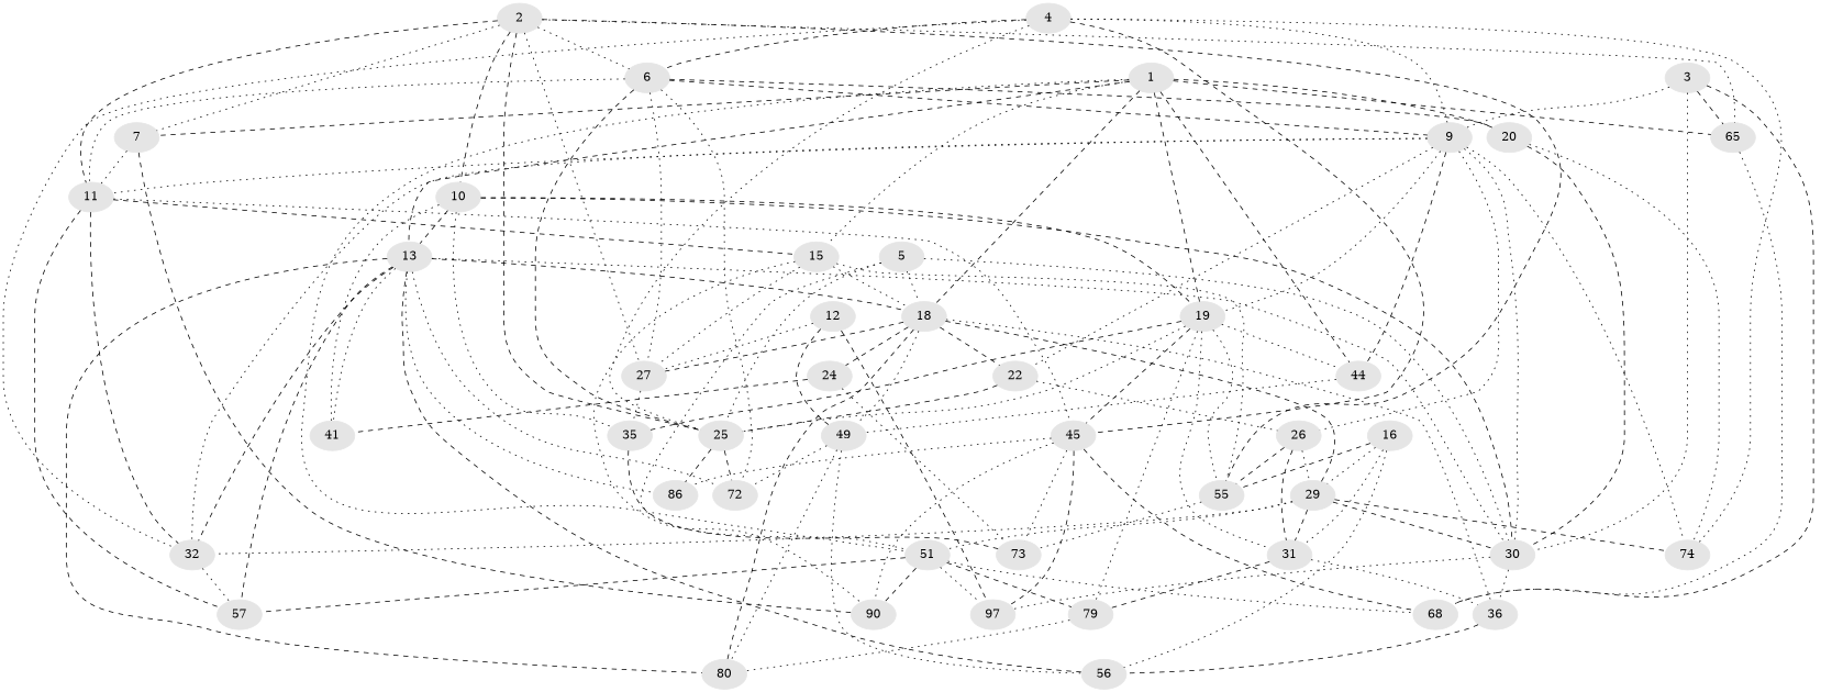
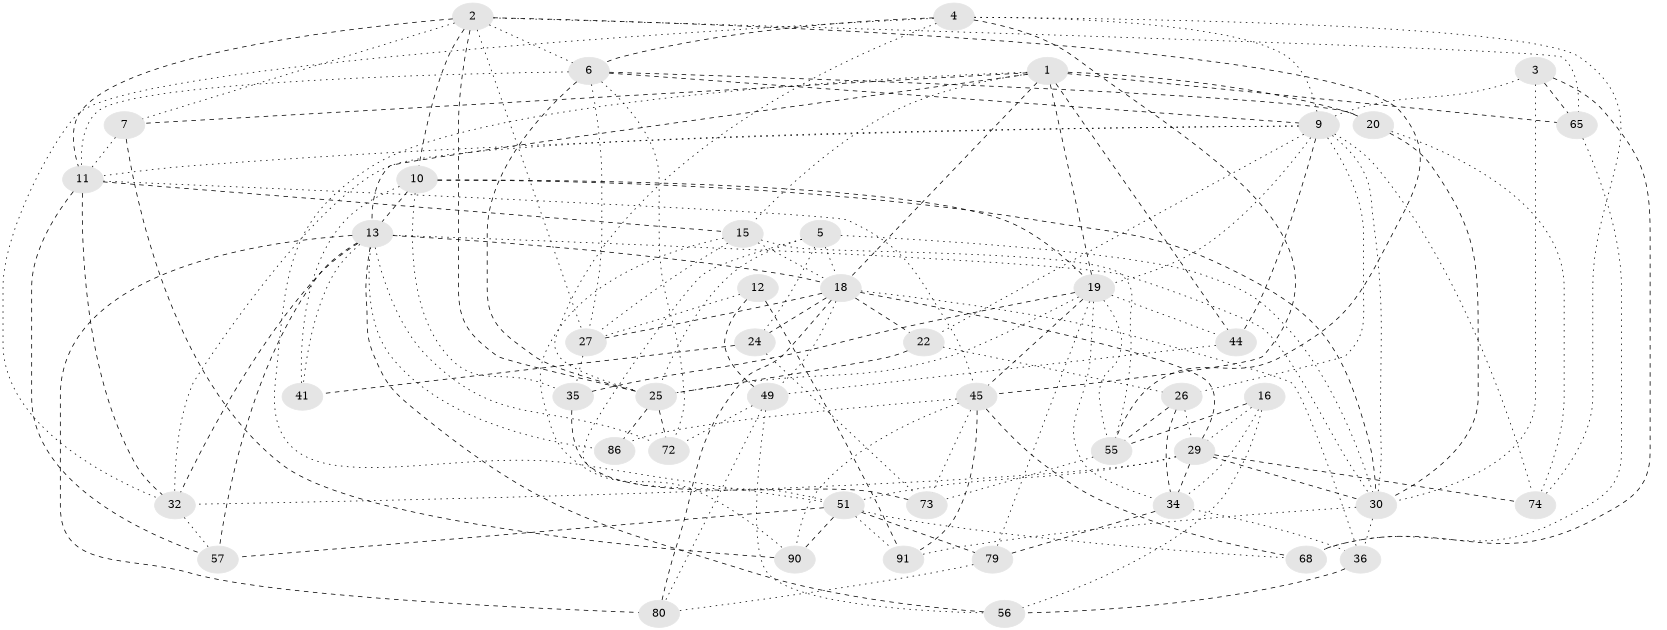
  graph {
    node [color=gray90 style=filled]
    edge [style=dotted]
    1 [super="+66+23"]
    7
    13 [super="+21+81+67"]
    15 [super="+28"]
    18 [super="+33"]
    19 [super="+89+42"]
    20 [super="+31"]
    44
    51 [super="+87"]
    65
    11 [super="+38"]
    90
    30 [super="+84+71"]
    32 [super="+37"]
    72
    41
    57
    80
    86
    56
    27 [super="+69"]
    55 [super="+58"]
    24
    22
    49 [super="+59"]
    29 [super="+54+62"]
    36
    25 [super="+85+60"]
    45 [super="+63+52"]
    35
-   34 [super="+78" label=31]
+   34 [super="+78"]
    79
    74
    68
-   91 [label=97]
+   91
    2 [super="+8"]
    6 [super="+43+46"]
    10 [super="+94"]
    9 [super="+17+70"]
    73
    26 [super="+82"]
    3
    4 [super="+77"]
    5 [super="+40+88"]
    12
    16
    1 -- 7 [style=dashed]
    1 -- 13 [style=dashed]
    1 -- 15
    1 -- 18 [style=dashed]
    1 -- 19 [style=dashed]
    1 -- 20 [style=dashed weight=2]
    1 -- 44 [style=dashed]
    1 -- 51
    1 -- 65 [style=dashed]
    7 -- 11
    7 -- 90 [style=dashed]
    13 -- 18 [style=dashed]
    13 -- 30
    13 -- 32 [style=dashed]
    13 -- 72
    13 -- 41
    13 -- 57 [style=dashed]
    13 -- 80 [style=dashed]
    13 -- 86
    13 -- 56 [style=dashed]
    15 -- 18
    15 -- 90
    15 -- 27
    15 -- 55
    18 -- 80 [style=dashed]
    18 -- 27 [style=dashed]
    18 -- 24 [style=dashed]
    18 -- 22 [style=dashed]
    18 -- 49
    18 -- 29 [style=dashed]
    18 -- 36
    19 -- 44
    19 -- 55
    19 -- 25
    19 -- 45 [style=dashed]
    19 -- 35 [style=dashed]
    19 -- 34
    19 -- 79
    20 -- 30 [style=dashed]
    20 -- 74
    44 -- 49
    51 -- 90 [style=dashed]
    51 -- 57 [style=dashed]
    51 -- 79 [style=dashed]
    51 -- 68
    51 -- 91
    65 -- 68
    11 -- 15 [style=dashed]
    11 -- 32 [style=dashed]
    11 -- 57 [style=dashed]
    11 -- 45
    30 -- 36
    30 -- 91
    32 -- 57
    27 -- 35
    55 -- 73
    24 -- 41 [style=dashed]
    24 -- 73
    22 -- 25 [style=dashed]
    22 -- 26
    49 -- 72
    49 -- 80
    49 -- 56
    29 -- 51
    29 -- 30 [style=dashed]
    29 -- 32
    29 -- 34 [style=dashed]
    29 -- 74 [style=dashed]
    36 -- 56 [style=dashed]
    25 -- 72 [style=dashed]
    25 -- 86 [style=dashed]
    45 -- 90
    45 -- 86
    45 -- 68 [style=dashed]
    45 -- 91 [style=dashed]
    45 -- 73
    35 -- 73 [style=dashed]
    34 -- 36
    34 -- 79 [style=dashed]
    79 -- 80
    2 -- 7
    2 -- 65
    2 -- 11 [style=dashed]
    2 -- 27
    2 -- 55 [style=dashed]
    2 -- 25 [style=dashed]
    2 -- 6
    2 -- 10 [style=dashed]
    6 -- 20 [style=dashed]
    6 -- 11
    6 -- 72
    6 -- 27
    6 -- 25 [style=dashed]
    6 -- 9 [style=dashed]
    10 -- 13 [style=dashed]
    10 -- 19 [style=dashed]
    10 -- 30 [style=dashed]
    10 -- 41
    10 -- 35
    9 -- 19
    9 -- 44 [style=dashed]
    9 -- 11
    9 -- 30
    9 -- 32
    9 -- 22
    9 -- 74
    9 -- 26 [weight=2]
    26 -- 55 [style=dashed]
    26 -- 29
    26 -- 34 [style=dashed]
    3 -- 65 [style=dashed]
    3 -- 30
    3 -- 68 [style=dashed]
    3 -- 9
    4 -- 32
    4 -- 25
    4 -- 45 [style=dashed]
    4 -- 74
    4 -- 6 [style=dashed]
    4 -- 9
    5 -- 18 [weight=2]
    5 -- 51
    5 -- 30
+   5 -- 24
    5 -- 25
    12 -- 27
    12 -- 49 [style=dashed]
    12 -- 91 [style=dashed]
    16 -- 56
    16 -- 55 [style=dashed]
    16 -- 29
    16 -- 34
  }
